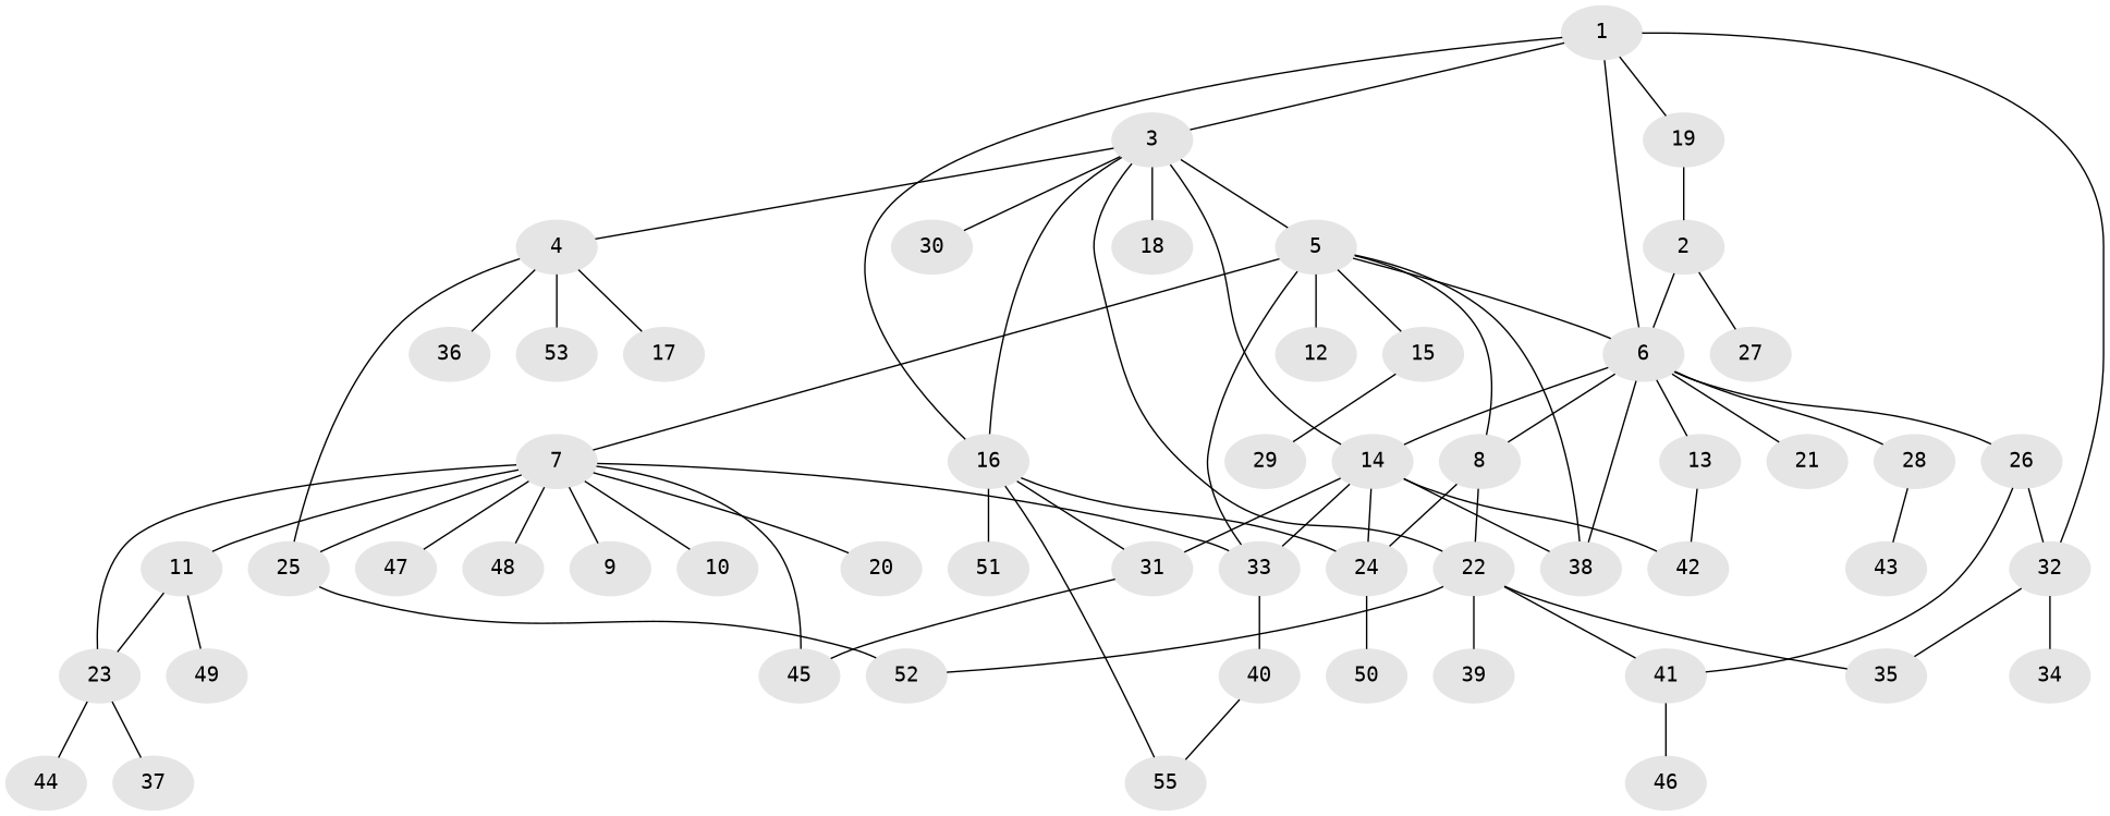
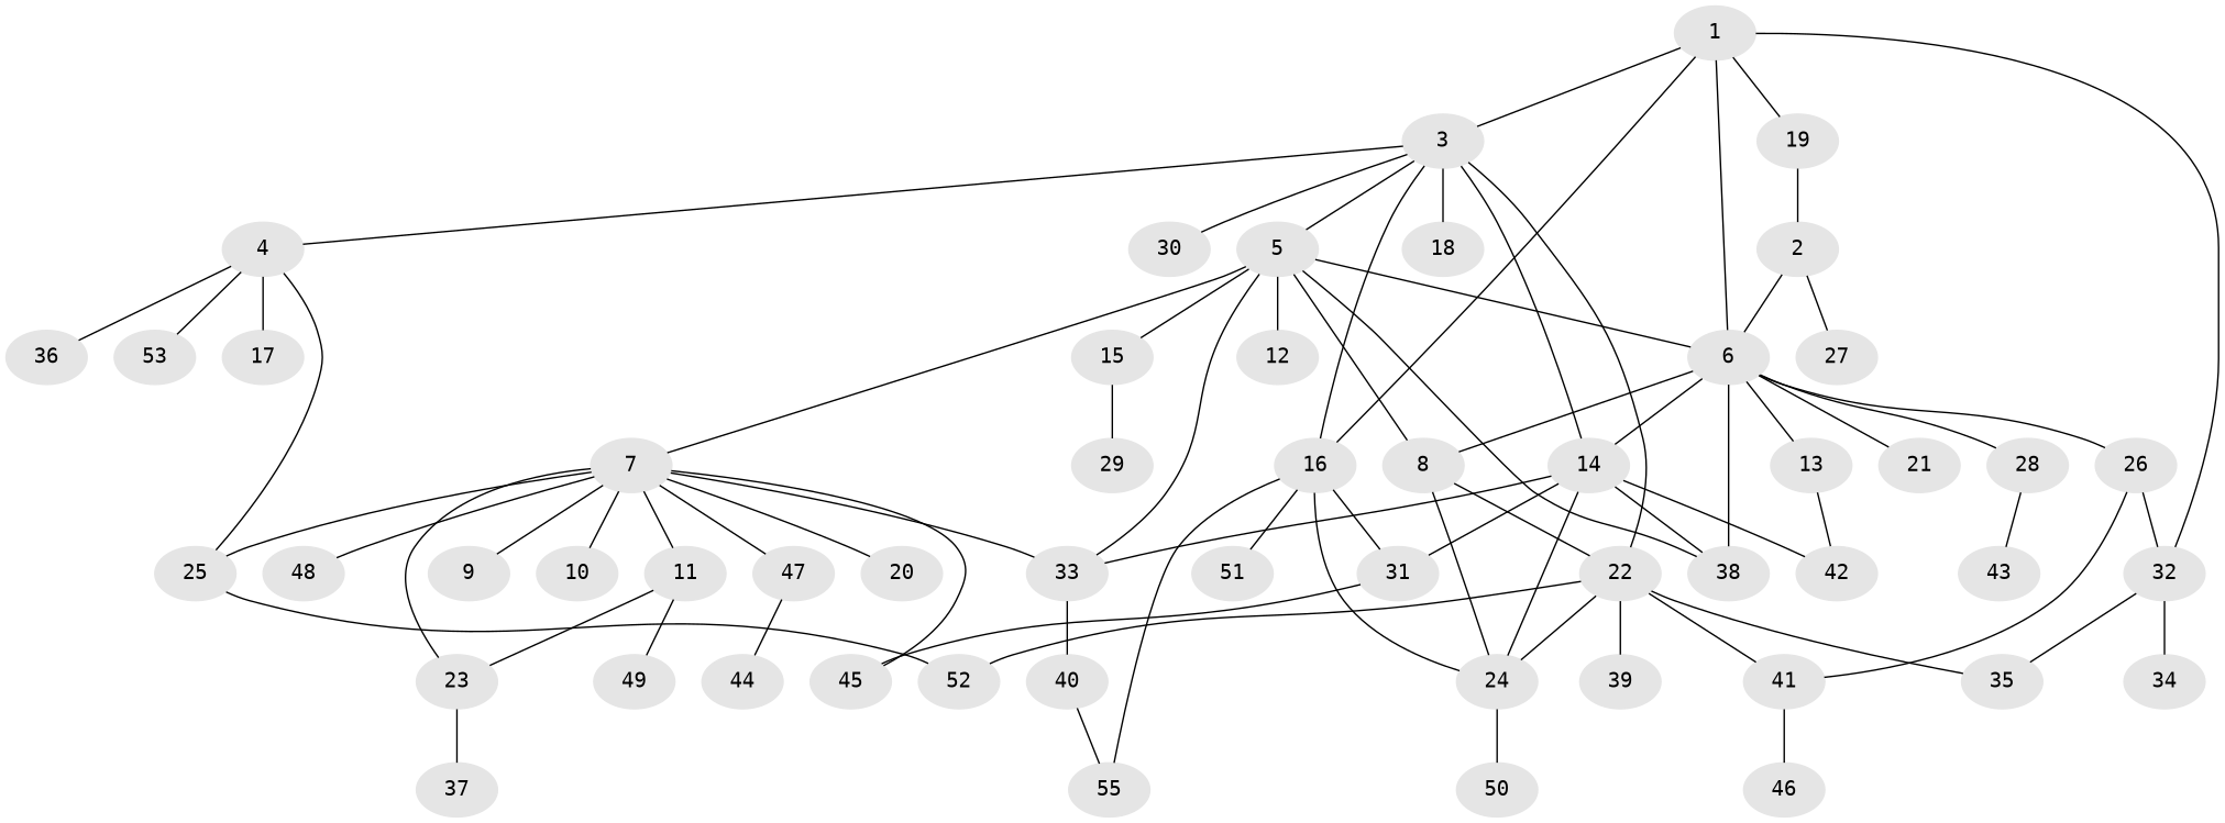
  graph {
    fontname="DejaVu Sans Mono"
    node [color=gray90 fontname="DejaVu Sans Mono" style=filled]
    edge [fontname="DejaVu Sans Mono" weight=1.0]
    1
    3
    6
    16
    19
    32
    2
    27
    4
    5
    14
    18
    22
    30
    8
    38
    13
    21
    26
    28
    24
    31
    51
    55
    35
    34
    17
    25
    36
    53
    7
    12
    15
    33
    42
    39
    41
    52
    9
    10
    11
    20
    23
    45
    47
    48
    29
    40
    43
    49
    37
    44
    50
    46
    1 -- 3
    1 -- 6
    1 -- 16
    1 -- 19
    1 -- 32
    3 -- 16
    3 -- 4
    3 -- 5
    3 -- 14
    3 -- 18 [weight=2.0]
    3 -- 22
    3 -- 30
    6 -- 14
    6 -- 8 [weight=7.0]
    6 -- 38
    6 -- 13
    6 -- 21
    6 -- 26
    6 -- 28
    16 -- 24
    16 -- 31
    16 -- 51 [weight=2.0]
    16 -- 55
    19 -- 2
    32 -- 35
    32 -- 34
    2 -- 6
    2 -- 27
    4 -- 17
    4 -- 25
    4 -- 36
    4 -- 53
    5 -- 6
    5 -- 8
    5 -- 38
    5 -- 7
    5 -- 12 [weight=7.0]
    5 -- 15
    5 -- 33
    14 -- 38
    14 -- 24
    14 -- 31
    14 -- 33
    14 -- 42 [weight=5.0]
+   22 -- 24
    22 -- 35
    22 -- 39
    22 -- 41
    22 -- 52
    8 -- 22
    8 -- 24
    13 -- 42
    26 -- 32
    26 -- 41
    28 -- 43
    24 -- 50 [weight=2.0]
    31 -- 45
    25 -- 52 [weight=2.0]
    7 -- 25 [weight=2.0]
    7 -- 33
    7 -- 9
    7 -- 10
    7 -- 11
    7 -- 20
    7 -- 23
    7 -- 45
    7 -- 47
    7 -- 48
    15 -- 29
    33 -- 40 [weight=2.0]
    41 -- 46
    11 -- 23
    11 -- 49
    23 -- 37
-   23 -- 44
+   47 -- 44
    40 -- 55
  }
